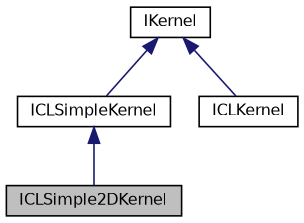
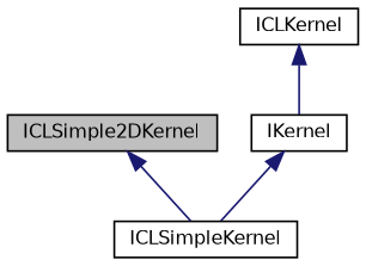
  digraph {
    node [color=black fillcolor=white fontname=Helvetica fontsize=10 shape=record style=filled]
    edge [color=midnightblue dir=back fontname=Helvetica fontsize=10 labelfontname=Helvetica labelfontsize=10 style=solid]
    n1 [fillcolor=grey75 fontcolor=black height=0.2 label=ICLSimple2DKernel width=0.4]
    n2 [height=0.2 label=ICLSimpleKernel width=0.4]
    n3 [height=0.2 label=ICLKernel width=0.4]
    n4 [height=0.2 label=IKernel width=0.4]
-   n2 -> n1
+   n1 -> n2
    n4 -> n2
-   n4 -> n3
+   n3 -> n4
  }
